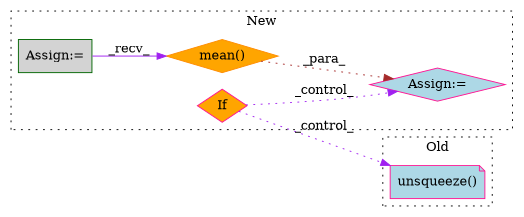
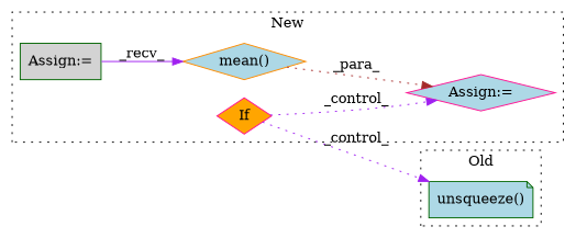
  digraph {
    rankdir=LR
    node [a=75 color=deeppink fillcolor=orange l=3 shape=diamond style=filled]
    edge [color=purple style=dotted]
-   n1 [color=darkorange l=13 label="mean()" s=2308]
+   n1 [color=darkorange fillcolor=lightblue l=13 label="mean()" s=2308]
    n2 [a=68 fillcolor=lightblue label="Assign:=" s=2305]
    n3 [a=68 color=darkgreen fillcolor=lightgrey label="Assign:=" s=2007 shape=box]
    n4 [a=96 label=If s=2186]
-   n5 [fillcolor=lightblue l="21,1" label="unsqueeze()" s="1580,1602" shape=note]
+   n5 [color=darkgreen fillcolor=lightblue l="21,1" label="unsqueeze()" s="1580,1602" shape=note]
    subgraph cluster_1 {
      label=New
      style=dotted
      n1
      n2
      n3
      n4
    }
    subgraph cluster_2 {
      label=Old
      style=dotted
      n5
    }
    n1 -> n2 [color=brown label=_para_]
    n3 -> n1 [label=_recv_ style=solid]
    n4 -> n2 [label=_control_]
    n4 -> n5 [label=_control_]
  }
